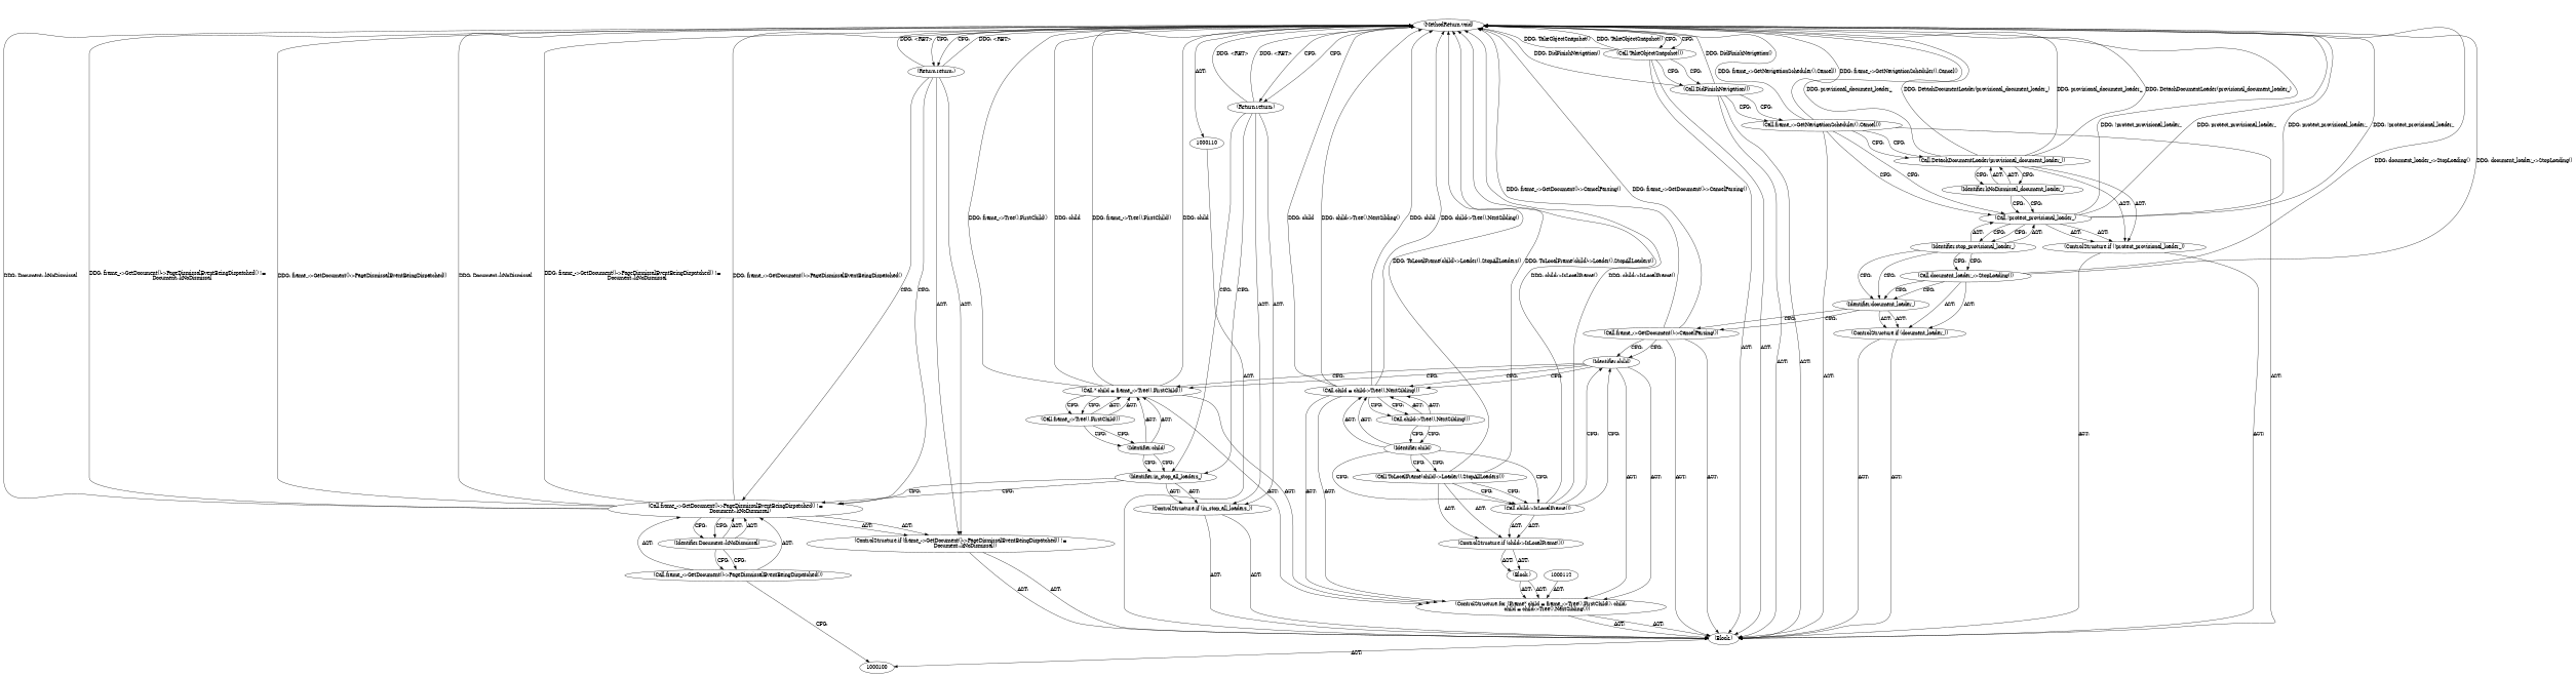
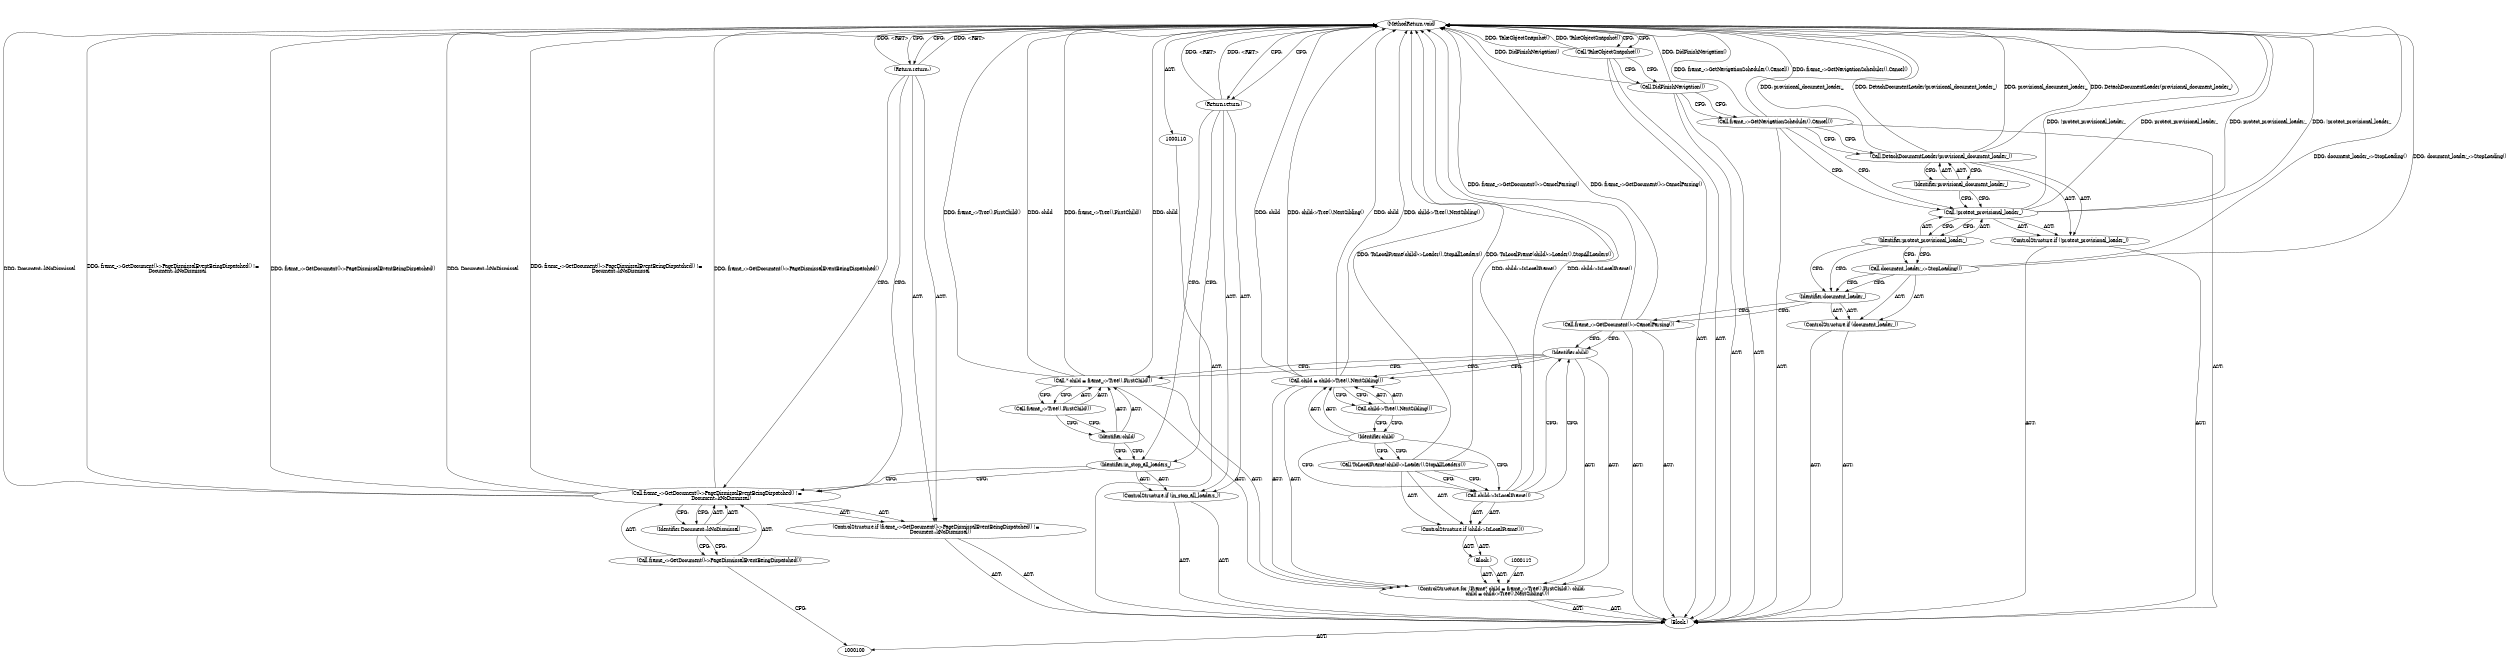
  digraph {
    n1 [label="(MethodReturn,void)"]
    n2 [label="(Call,TakeObjectSnapshot())"]
    n3 [label="(Return,return;)"]
    n4 [label="(Return,return;)"]
    1000110
    n6 [label="(Block,)"]
    n7 [label="(Call,DidFinishNavigation())"]
    n8 [label="(ControlStructure,if (frame_->GetDocument()->PageDismissalEventBeingDispatched() !=\n      Document::kNoDismissal))"]
    n9 [label="(Call,frame_->GetDocument()->PageDismissalEventBeingDispatched() !=\n      Document::kNoDismissal)"]
    n10 [label="(Identifier,in_stop_all_loaders_)"]
    n11 [label="(ControlStructure,if (in_stop_all_loaders_))"]
    1000100
    n13 [label="(Call,* child = frame_->Tree().FirstChild())"]
    n14 [label="(Call,frame_->Tree().FirstChild())"]
    n15 [label="(ControlStructure,for (Frame* child = frame_->Tree().FirstChild(); child;\n        child = child->Tree().NextSibling()))"]
    n16 [label="(Identifier,child)"]
    n17 [label="(Identifier,child)"]
    n18 [label="(Call,child = child->Tree().NextSibling())"]
    n19 [label="(Call,child->Tree().NextSibling())"]
    n20 [label="(Identifier,child)"]
    n21 [label="(Call,child->IsLocalFrame())"]
    n22 [label="(Call,ToLocalFrame(child)->Loader().StopAllLoaders())"]
    n23 [label="(Block,)"]
    n24 [label="(ControlStructure,if (child->IsLocalFrame()))"]
    n25 [label="(Call,frame_->GetDocument()->CancelParsing())"]
    n26 [label="(ControlStructure,if (document_loader_))"]
    n27 [label="(Identifier,document_loader_)"]
    n28 [label="(Call,document_loader_->StopLoading())"]
    n29 [label="(Identifier,Document::kNoDismissal)"]
    n30 [label="(Call,frame_->GetDocument()->PageDismissalEventBeingDispatched())"]
    n31 [label="(ControlStructure,if (!protect_provisional_loader_))"]
    n32 [label="(Call,!protect_provisional_loader_)"]
-   n33 [label="(Identifier,stop_provisional_loader_)"]
-   n34 [label="(Identifier,kNoDismissal_document_loader_)"]
+   n33 [label="(Identifier,protect_provisional_loader_)"]
+   n34 [label="(Identifier,provisional_document_loader_)"]
    n35 [label="(Call,DetachDocumentLoader(provisional_document_loader_))"]
    n36 [label="(Call,frame_->GetNavigationScheduler().Cancel())"]
    1000112
    n1 -> n2 [label="CFG: "]
    n1 -> n2 [label="CFG: "]
    n1 -> n3 [label="CFG: "]
    n1 -> n3 [label="CFG: "]
    n1 -> n4 [label="CFG: "]
    n1 -> n4 [label="CFG: "]
    n1 -> 1000110 [label="AST: "]
    n2 -> n1 [label="DDG: TakeObjectSnapshot()"]
    n2 -> n1 [label="DDG: TakeObjectSnapshot()"]
    n2 -> n6 [label="AST: "]
    n2 -> n6 [label="AST: "]
    n2 -> n7 [label="CFG: "]
    n2 -> n7 [label="CFG: "]
    n3 -> n1 [label="DDG: <RET>"]
    n3 -> n1 [label="DDG: <RET>"]
    n3 -> n8 [label="AST: "]
    n3 -> n8 [label="AST: "]
    n3 -> n9 [label="CFG: "]
    n3 -> n9 [label="CFG: "]
    n4 -> n1 [label="DDG: <RET>"]
    n4 -> n1 [label="DDG: <RET>"]
    n4 -> n10 [label="CFG: "]
    n4 -> n10 [label="CFG: "]
    n4 -> n11 [label="AST: "]
    n4 -> n11 [label="AST: "]
    1000110 -> n6 [label="AST: "]
    n6 -> 1000100 [label="AST: "]
    n7 -> n1 [label="DDG: DidFinishNavigation()"]
    n7 -> n1 [label="DDG: DidFinishNavigation()"]
    n7 -> n6 [label="AST: "]
    n7 -> n6 [label="AST: "]
    n7 -> n36 [label="CFG: "]
    n7 -> n36 [label="CFG: "]
    n8 -> n6 [label="AST: "]
    n8 -> n6 [label="AST: "]
    n9 -> n1 [label="DDG: frame_->GetDocument()->PageDismissalEventBeingDispatched()"]
    n9 -> n1 [label="DDG: Document::kNoDismissal"]
    n9 -> n1 [label="DDG: frame_->GetDocument()->PageDismissalEventBeingDispatched() !=\n      Document::kNoDismissal"]
    n9 -> n1 [label="DDG: frame_->GetDocument()->PageDismissalEventBeingDispatched()"]
    n9 -> n1 [label="DDG: Document::kNoDismissal"]
    n9 -> n1 [label="DDG: frame_->GetDocument()->PageDismissalEventBeingDispatched() !=\n      Document::kNoDismissal"]
    n9 -> n8 [label="AST: "]
    n9 -> n8 [label="AST: "]
    n9 -> n29 [label="CFG: "]
    n9 -> n29 [label="CFG: "]
    n10 -> n9 [label="CFG: "]
    n10 -> n9 [label="CFG: "]
    n10 -> n11 [label="AST: "]
    n10 -> n11 [label="AST: "]
    n11 -> n6 [label="AST: "]
    n11 -> n6 [label="AST: "]
    n13 -> n1 [label="DDG: child"]
    n13 -> n1 [label="DDG: frame_->Tree().FirstChild()"]
    n13 -> n1 [label="DDG: child"]
    n13 -> n1 [label="DDG: frame_->Tree().FirstChild()"]
    n13 -> n14 [label="CFG: "]
    n13 -> n14 [label="CFG: "]
    n13 -> n15 [label="AST: "]
    n13 -> n15 [label="AST: "]
    n14 -> n13 [label="AST: "]
    n14 -> n13 [label="AST: "]
    n14 -> n16 [label="CFG: "]
    n14 -> n16 [label="CFG: "]
    n15 -> n6 [label="AST: "]
    n15 -> n6 [label="AST: "]
    n16 -> n10 [label="CFG: "]
    n16 -> n10 [label="CFG: "]
    n16 -> n13 [label="AST: "]
    n16 -> n13 [label="AST: "]
    n17 -> n13 [label="CFG: "]
    n17 -> n13 [label="CFG: "]
    n17 -> n15 [label="AST: "]
    n17 -> n15 [label="AST: "]
    n17 -> n18 [label="CFG: "]
    n17 -> n18 [label="CFG: "]
    n18 -> n1 [label="DDG: child"]
    n18 -> n1 [label="DDG: child->Tree().NextSibling()"]
    n18 -> n1 [label="DDG: child"]
    n18 -> n1 [label="DDG: child->Tree().NextSibling()"]
    n18 -> n15 [label="AST: "]
    n18 -> n15 [label="AST: "]
    n18 -> n19 [label="CFG: "]
    n18 -> n19 [label="CFG: "]
    n19 -> n18 [label="AST: "]
    n19 -> n18 [label="AST: "]
    n19 -> n20 [label="CFG: "]
    n19 -> n20 [label="CFG: "]
    n20 -> n18 [label="AST: "]
    n20 -> n18 [label="AST: "]
    n20 -> n21 [label="CFG: "]
    n20 -> n21 [label="CFG: "]
    n20 -> n22 [label="CFG: "]
    n20 -> n22 [label="CFG: "]
    n21 -> n1 [label="DDG: child->IsLocalFrame()"]
    n21 -> n1 [label="DDG: child->IsLocalFrame()"]
    n21 -> n17 [label="CFG: "]
    n21 -> n17 [label="CFG: "]
    n21 -> n24 [label="AST: "]
    n21 -> n24 [label="AST: "]
    n22 -> n1 [label="DDG: ToLocalFrame(child)->Loader().StopAllLoaders()"]
    n22 -> n1 [label="DDG: ToLocalFrame(child)->Loader().StopAllLoaders()"]
    n22 -> n21 [label="CFG: "]
    n22 -> n21 [label="CFG: "]
    n22 -> n24 [label="AST: "]
    n22 -> n24 [label="AST: "]
    n23 -> n15 [label="AST: "]
    n23 -> n15 [label="AST: "]
    n24 -> n23 [label="AST: "]
    n24 -> n23 [label="AST: "]
    n25 -> n1 [label="DDG: frame_->GetDocument()->CancelParsing()"]
    n25 -> n1 [label="DDG: frame_->GetDocument()->CancelParsing()"]
    n25 -> n6 [label="AST: "]
    n25 -> n6 [label="AST: "]
    n25 -> n17 [label="CFG: "]
    n25 -> n17 [label="CFG: "]
    n26 -> n6 [label="AST: "]
    n26 -> n6 [label="AST: "]
    n27 -> n25 [label="CFG: "]
    n27 -> n25 [label="CFG: "]
    n27 -> n26 [label="AST: "]
    n27 -> n26 [label="AST: "]
    n28 -> n1 [label="DDG: document_loader_->StopLoading()"]
    n28 -> n1 [label="DDG: document_loader_->StopLoading()"]
    n28 -> n26 [label="AST: "]
    n28 -> n26 [label="AST: "]
    n28 -> n27 [label="CFG: "]
    n28 -> n27 [label="CFG: "]
    n29 -> n9 [label="AST: "]
    n29 -> n9 [label="AST: "]
    n29 -> n30 [label="CFG: "]
    n29 -> n30 [label="CFG: "]
    n30 -> n9 [label="AST: "]
    n30 -> n9 [label="AST: "]
    n30 -> 1000100 [label="CFG: "]
    n31 -> n6 [label="AST: "]
    n31 -> n6 [label="AST: "]
    n32 -> n1 [label="DDG: protect_provisional_loader_"]
    n32 -> n1 [label="DDG: !protect_provisional_loader_"]
    n32 -> n1 [label="DDG: protect_provisional_loader_"]
    n32 -> n1 [label="DDG: !protect_provisional_loader_"]
    n32 -> n31 [label="AST: "]
    n32 -> n31 [label="AST: "]
    n32 -> n33 [label="CFG: "]
    n32 -> n33 [label="CFG: "]
    n33 -> n27 [label="CFG: "]
    n33 -> n27 [label="CFG: "]
    n33 -> n28 [label="CFG: "]
    n33 -> n28 [label="CFG: "]
    n33 -> n32 [label="AST: "]
    n33 -> n32 [label="AST: "]
    n34 -> n32 [label="CFG: "]
    n34 -> n32 [label="CFG: "]
    n34 -> n35 [label="AST: "]
    n34 -> n35 [label="AST: "]
    n35 -> n1 [label="DDG: provisional_document_loader_"]
    n35 -> n1 [label="DDG: DetachDocumentLoader(provisional_document_loader_)"]
    n35 -> n1 [label="DDG: provisional_document_loader_"]
    n35 -> n1 [label="DDG: DetachDocumentLoader(provisional_document_loader_)"]
    n35 -> n31 [label="AST: "]
    n35 -> n31 [label="AST: "]
    n35 -> n34 [label="CFG: "]
    n35 -> n34 [label="CFG: "]
    n36 -> n1 [label="DDG: frame_->GetNavigationScheduler().Cancel()"]
    n36 -> n1 [label="DDG: frame_->GetNavigationScheduler().Cancel()"]
    n36 -> n6 [label="AST: "]
    n36 -> n6 [label="AST: "]
    n36 -> n32 [label="CFG: "]
    n36 -> n32 [label="CFG: "]
    n36 -> n35 [label="CFG: "]
    n36 -> n35 [label="CFG: "]
    1000112 -> n15 [label="AST: "]
  }
